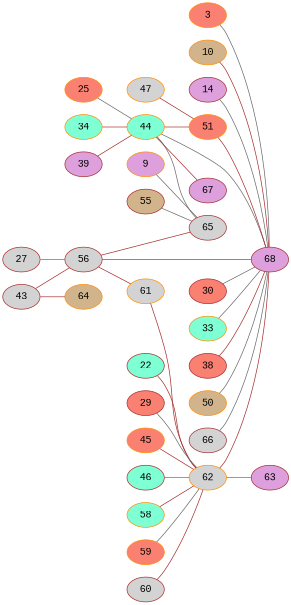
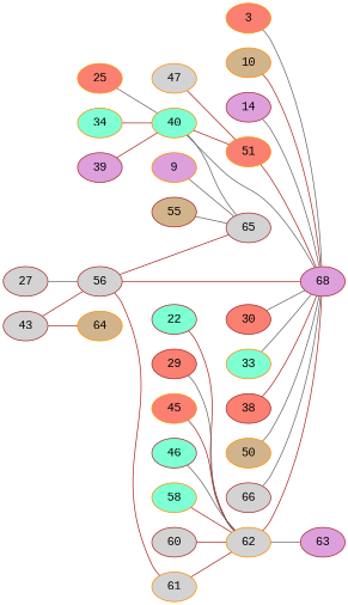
  graph {
    fontname="Liberation Mono"
    rankdir=LR
    node [color=brown fillcolor=lightgrey fontname="Liberation Mono" style=filled]
    edge [color=brown fontname="Liberation Mono"]
    68 [fillcolor=plum super="+2+4+28"]
    3 [color=darkorange fillcolor=salmon]
    65 [super="+17"]
    9 [color=darkorange fillcolor=plum]
    10 [color=darkorange fillcolor=tan]
    14 [fillcolor=plum]
    62 [color=darkorange super="+42+13+57+44"]
    63 [fillcolor=plum super="+49"]
    22 [fillcolor=aquamarine]
-   40 [color=darkorange fillcolor=aquamarine super="+31+23" label=44]
+   40 [color=darkorange fillcolor=aquamarine super="+31+23"]
    51 [color=darkorange fillcolor=salmon super="+18+26+41"]
-   67 [fillcolor=plum]
    25 [color=darkorange fillcolor=salmon]
    56 [super="+53+36"]
    61 [color=darkorange super="+48"]
    27
    29 [fillcolor=salmon]
    30 [fillcolor=salmon]
    33 [color=darkorange fillcolor=aquamarine]
    34 [color=darkorange fillcolor=aquamarine super="+20"]
    38 [fillcolor=salmon]
    39 [fillcolor=plum]
    43
    64 [color=darkorange fillcolor=tan super="+54"]
    45 [color=darkorange fillcolor=salmon]
    46 [fillcolor=aquamarine]
    47 [color=darkorange]
    50 [color=darkorange fillcolor=tan]
    55 [fillcolor=tan]
    58 [color=darkorange fillcolor=aquamarine]
-   59 [color=darkorange fillcolor=salmon]
    60
    66
    3 -- 68 [color=gray40]
    9 -- 65 [color=gray40]
    10 -- 68
    14 -- 68 [color=gray40]
    62 -- 68 [weight=4]
    62 -- 63 [color=gray40 weight=2]
    22 -- 62
    40 -- 68 [color=gray40 weight=4]
    40 -- 65 [color=gray40 weight=3]
    40 -- 51
-   40 -- 67
    51 -- 68 [weight=2]
    25 -- 40 [color=gray40]
    56 -- 68 [weight=9]
    56 -- 65 [weight=2]
    56 -- 61 [weight=5]
    61 -- 62 [weight=2]
    27 -- 56 [color=gray40]
    29 -- 62 [color=gray40]
    30 -- 68 [color=gray40]
    33 -- 68 [color=gray40]
    34 -- 40
    38 -- 68
    39 -- 40
    43 -- 56
    43 -- 64
    45 -- 62
    46 -- 62 [color=gray40]
    47 -- 51
    50 -- 68 [color=gray40]
    55 -- 65 [color=gray40]
    58 -- 62
-   59 -- 62 [color=gray40]
    60 -- 62
    66 -- 68 [color=gray40]
  }
